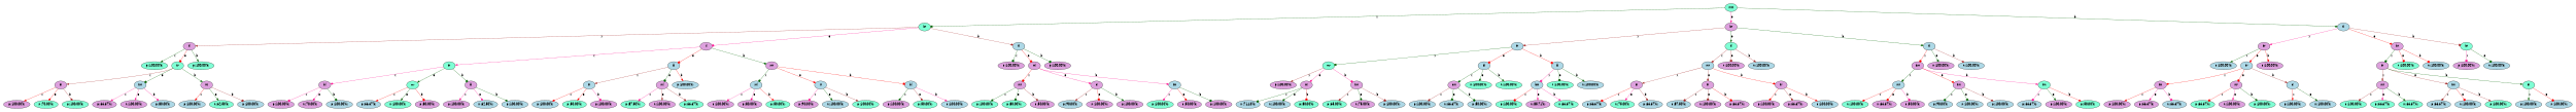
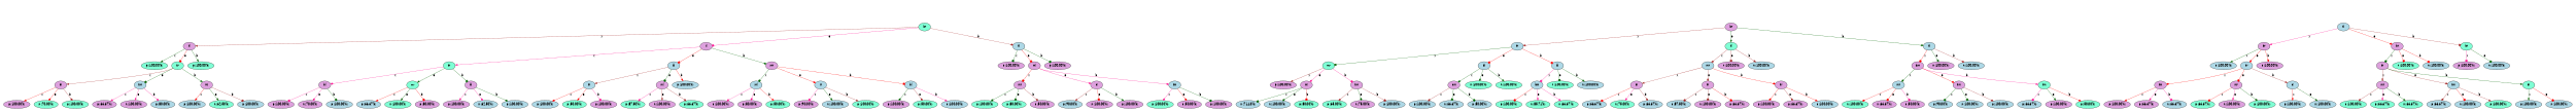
  digraph {
    fontname=Lato
    node [fillcolor=plum fontname=Lato shape=oval style=filled]
    edge [arrowhead=box color=darkgreen fontname=Lato]
-   n1 [fillcolor=aquamarine label=mm]
    n2 [fillcolor=aquamarine label=br]
    n3 [label=br]
    n4 [fillcolor=lightblue label=tl]
    n5 [label=tl]
    n6 [label=tl]
    n7 [fillcolor=lightblue label=tl]
    n8 [fillcolor=lightblue label=tr]
    n9 [fillcolor=aquamarine label=tl]
    n10 [fillcolor=lightblue label=tl]
    n11 [label=br]
    n12 [label=br]
    n13 [fillcolor=aquamarine label=br]
    n14 [fillcolor=aquamarine label="p (100.00%)"]
    n15 [fillcolor=aquamarine label=tr]
    n16 [fillcolor=aquamarine label="p (100.00%)"]
    n17 [fillcolor=aquamarine label=tr]
    n18 [fillcolor=lightblue label=bl]
    n19 [label=mr]
    n20 [label="p (100.00%)"]
    n21 [label=ml]
    n22 [label="p (100.00%)"]
    n23 [label=bl]
    n24 [fillcolor=lightblue label=tm]
    n25 [label=ml]
    n26 [label="p (100.00%)"]
    n27 [fillcolor=aquamarine label="n (70.00%)"]
    n28 [fillcolor=aquamarine label="p (100.00%)"]
    n29 [label="p (66.67%)"]
    n30 [label="n (100.00%)"]
    n31 [fillcolor=lightblue label="p (80.00%)"]
    n32 [fillcolor=lightblue label="p (100.00%)"]
    n33 [fillcolor=aquamarine label="n (62.50%)"]
    n34 [fillcolor=lightblue label="p (100.00%)"]
    n35 [label=bl]
    n36 [fillcolor=aquamarine label=mr]
    n37 [label=bl]
    n38 [fillcolor=lightblue label=tr]
    n39 [label=ml]
    n40 [fillcolor=lightblue label="p (100.00%)"]
    n41 [fillcolor=lightblue label=ml]
    n42 [fillcolor=lightblue label=tr]
    n43 [fillcolor=lightblue label=bl]
    n44 [label="p (100.00%)"]
    n45 [label="n (70.00%)"]
    n46 [fillcolor=lightblue label="p (100.00%)"]
    n47 [fillcolor=lightblue label="p (66.67%)"]
    n48 [fillcolor=aquamarine label="n (100.00%)"]
    n49 [label="p (80.00%)"]
    n50 [label="p (100.00%)"]
    n51 [fillcolor=lightblue label="n (62.50%)"]
    n52 [fillcolor=lightblue label="p (100.00%)"]
    n53 [fillcolor=lightblue label="p (100.00%)"]
    n54 [fillcolor=aquamarine label="p (50.00%)"]
    n55 [label="p (100.00%)"]
    n56 [fillcolor=aquamarine label="p (87.50%)"]
    n57 [label="n (100.00%)"]
    n58 [fillcolor=aquamarine label="p (66.67%)"]
    n59 [label="p (100.00%)"]
    n60 [label="p (80.00%)"]
    n61 [fillcolor=aquamarine label="p (50.00%)"]
    n62 [label="p (90.00%)"]
    n63 [fillcolor=lightblue label="n (100.00%)"]
    n64 [fillcolor=aquamarine label="p (100.00%)"]
    n65 [label="p (100.00%)"]
    n66 [fillcolor=aquamarine label="p (50.00%)"]
    n67 [fillcolor=lightblue label="p (100.00%)"]
    n68 [label=mr]
    n69 [label=bl]
    n70 [fillcolor=lightblue label=tm]
    n71 [fillcolor=aquamarine label="p (100.00%)"]
    n72 [fillcolor=aquamarine label="p (80.00%)"]
    n73 [label="p (50.00%)"]
    n74 [fillcolor=lightblue label="p (90.00%)"]
    n75 [label="n (100.00%)"]
    n76 [label="p (100.00%)"]
    n77 [fillcolor=aquamarine label="p (100.00%)"]
    n78 [label="p (50.00%)"]
    n79 [label="p (100.00%)"]
    n80 [fillcolor=aquamarine label=mr]
    n81 [fillcolor=lightblue label=bl]
    n82 [fillcolor=lightblue label=bl]
    n83 [fillcolor=lightblue label=mr]
    n84 [label="n (100.00%)"]
    n85 [fillcolor=lightblue label="n (100.00%)"]
    n86 [label=bm]
    n87 [label="n (100.00%)"]
    n88 [fillcolor=lightblue label="n (100.00%)"]
    n89 [label="p (100.00%)"]
    n90 [label=ml]
    n91 [label=tm]
    n92 [label=bm]
    n93 [fillcolor=aquamarine label="n (100.00%)"]
    n94 [fillcolor=aquamarine label="n (100.00%)"]
    n95 [fillcolor=lightblue label=bm]
    n96 [fillcolor=aquamarine label="n (100.00%)"]
    n97 [fillcolor=lightblue label="n (100.00%)"]
    n98 [fillcolor=lightblue label="n (71.43%)"]
    n99 [fillcolor=lightblue label="n (100.00%)"]
    n100 [fillcolor=aquamarine label="p (80.00%)"]
    n101 [fillcolor=aquamarine label="p (65.00%)"]
    n102 [label="n (75.00%)"]
    n103 [fillcolor=lightblue label="p (100.00%)"]
    n104 [fillcolor=lightblue label="p (100.00%)"]
    n105 [fillcolor=lightblue label="n (66.67%)"]
    n106 [fillcolor=lightblue label="p (50.00%)"]
    n107 [fillcolor=aquamarine label="p (100.00%)"]
-   n108 [label="n (85.71%)"]
+   n108 [fillcolor=aquamarine label="n (85.71%)"]
    n109 [fillcolor=aquamarine label="n (66.67%)"]
    n110 [label=bl]
    n111 [label=tr]
    n112 [label=tr]
    n113 [fillcolor=lightblue label="p (66.67%)"]
    n114 [fillcolor=aquamarine label="n (75.00%)"]
    n115 [fillcolor=lightblue label="p (66.67%)"]
    n116 [fillcolor=lightblue label="p (87.50%)"]
    n117 [label="n (100.00%)"]
    n118 [label="p (66.67%)"]
    n119 [label="p (100.00%)"]
    n120 [label="p (66.67%)"]
    n121 [fillcolor=lightblue label="p (100.00%)"]
    n122 [fillcolor=lightblue label=mr]
    n123 [label=tm]
    n124 [fillcolor=aquamarine label=tm]
    n125 [fillcolor=aquamarine label="n (100.00%)"]
    n126 [label="n (66.67%)"]
    n127 [label="p (50.00%)"]
    n128 [fillcolor=lightblue label="p (90.00%)"]
    n129 [fillcolor=lightblue label="n (100.00%)"]
    n130 [fillcolor=lightblue label="p (100.00%)"]
    n131 [fillcolor=lightblue label="p (66.67%)"]
    n132 [label="p (100.00%)"]
    n133 [fillcolor=aquamarine label="p (50.00%)"]
    n134 [fillcolor=lightblue label="p (100.00%)"]
    n135 [fillcolor=lightblue label=tr]
    n136 [label="p (100.00%)"]
    n137 [label=tr]
    n138 [fillcolor=aquamarine label="n (100.00%)"]
    n139 [fillcolor=lightblue label="n (100.00%)"]
    n140 [label="p (100.00%)"]
    n141 [fillcolor=lightblue label="n (100.00%)"]
    n142 [label=tm]
    n143 [label=mr]
    n144 [fillcolor=lightblue label=bl]
    n145 [label="p (100.00%)"]
    n146 [label="p (66.67%)"]
    n147 [fillcolor=lightblue label="n (66.67%)"]
    n148 [fillcolor=aquamarine label="p (66.67%)"]
    n149 [label="n (100.00%)"]
    n150 [fillcolor=aquamarine label="p (100.00%)"]
    n151 [fillcolor=lightblue label="p (100.00%)"]
    n152 [fillcolor=lightblue label="n (100.00%)"]
    n153 [label=mr]
    n154 [fillcolor=lightblue label=tm]
    n155 [fillcolor=aquamarine label=bl]
    n156 [fillcolor=aquamarine label="p (100.00%)"]
    n157 [fillcolor=aquamarine label="p (66.67%)"]
    n158 [fillcolor=aquamarine label="n (66.67%)"]
    n159 [fillcolor=lightblue label="p (66.67%)"]
    n160 [fillcolor=lightblue label="n (100.00%)"]
    n161 [fillcolor=aquamarine label="p (100.00%)"]
    n162 [fillcolor=lightblue label="p (100.00%)"]
    n163 [fillcolor=lightblue label="n (100.00%)"]
-   n1 -> n2 [label=x]
-   n1 -> n3 [arrowhead=normal color=deeppink label=o]
-   n1 -> n4 [arrowhead=diamond label=b]
    n2 -> n5 [arrowhead=normal color=brown label=x]
    n2 -> n6 [color=deeppink label=o]
    n2 -> n7 [arrowhead=diamond color=brown label=b]
    n3 -> n8 [arrowhead=diamond color=brown label=x]
    n3 -> n9 [arrowhead=normal label=o]
    n3 -> n10 [arrowhead=diamond label=b]
    n4 -> n11 [arrowhead=normal color=deeppink label=x]
    n4 -> n12 [arrowhead=diamond color=red label=o]
    n4 -> n13 [color=brown label=b]
    n5 -> n14 [arrowhead=normal label=x]
    n5 -> n15 [color=red label=o]
    n5 -> n16 [arrowhead=normal label=b]
    n6 -> n17 [arrowhead=normal color=deeppink label=x]
    n6 -> n18 [color=red label=o]
    n6 -> n19 [arrowhead=diamond label=b]
    n7 -> n20 [label=x]
    n7 -> n21 [color=red label=o]
    n7 -> n22 [label=b]
    n8 -> n80 [label=x]
    n8 -> n81 [color=red label=o]
    n8 -> n82 [color=red label=b]
    n9 -> n83 [arrowhead=diamond color=brown label=x]
    n9 -> n84 [color=brown label=o]
    n9 -> n85 [arrowhead=normal color=brown label=b]
    n10 -> n86 [color=red label=x]
    n10 -> n87 [arrowhead=diamond label=o]
    n10 -> n88 [arrowhead=diamond color=brown label=b]
    n11 -> n134 [arrowhead=normal label=x]
    n11 -> n135 [arrowhead=diamond color=red label=o]
    n11 -> n136 [arrowhead=diamond color=red label=b]
    n12 -> n137 [label=x]
    n12 -> n138 [color=red label=o]
    n12 -> n139 [color=red label=b]
    n13 -> n140 [color=deeppink label=x]
    n13 -> n141 [label=o]
    n15 -> n23 [arrowhead=normal color=brown label=x]
    n15 -> n24 [label=o]
    n15 -> n25 [arrowhead=normal label=b]
    n17 -> n35 [arrowhead=diamond color=deeppink label=x]
    n17 -> n36 [arrowhead=normal label=o]
    n17 -> n37 [label=b]
    n18 -> n38 [arrowhead=normal color=brown label=x]
    n18 -> n39 [label=o]
    n18 -> n40 [arrowhead=normal color=red label=b]
    n19 -> n41 [label=x]
    n19 -> n42 [arrowhead=diamond color=red label=o]
    n19 -> n43 [color=red label=b]
    n21 -> n68 [color=red label=x]
    n21 -> n69 [arrowhead=diamond color=deeppink label=o]
    n21 -> n70 [arrowhead=diamond color=deeppink label=b]
    n23 -> n26 [arrowhead=normal color=red label=x]
    n23 -> n27 [arrowhead=diamond color=red label=o]
    n23 -> n28 [arrowhead=diamond color=brown label=b]
    n24 -> n29 [arrowhead=normal color=deeppink label=x]
    n24 -> n30 [arrowhead=normal color=deeppink label=o]
    n24 -> n31 [arrowhead=diamond color=deeppink label=b]
    n25 -> n32 [arrowhead=normal color=red label=x]
    n25 -> n33 [arrowhead=normal label=o]
    n25 -> n34 [color=brown label=b]
    n35 -> n44 [color=deeppink label=x]
    n35 -> n45 [arrowhead=diamond color=deeppink label=o]
    n35 -> n46 [label=b]
    n36 -> n47 [arrowhead=normal color=red label=x]
    n36 -> n48 [arrowhead=normal label=o]
    n36 -> n49 [color=red label=b]
    n37 -> n50 [arrowhead=normal color=deeppink label=x]
    n37 -> n51 [arrowhead=diamond color=deeppink label=o]
    n37 -> n52 [arrowhead=diamond label=b]
    n38 -> n53 [arrowhead=diamond color=red label=x]
    n38 -> n54 [arrowhead=normal color=red label=o]
    n38 -> n55 [color=deeppink label=b]
    n39 -> n56 [arrowhead=diamond color=deeppink label=x]
    n39 -> n57 [arrowhead=normal color=brown label=o]
    n39 -> n58 [arrowhead=diamond color=brown label=b]
    n41 -> n59 [arrowhead=diamond color=deeppink label=x]
    n41 -> n60 [arrowhead=diamond color=deeppink label=o]
    n41 -> n61 [arrowhead=normal color=red label=b]
    n42 -> n62 [color=deeppink label=x]
    n42 -> n63 [arrowhead=normal label=o]
    n42 -> n64 [arrowhead=normal color=brown label=b]
    n43 -> n65 [arrowhead=diamond label=x]
    n43 -> n66 [arrowhead=diamond color=brown label=o]
    n43 -> n67 [arrowhead=normal color=deeppink label=b]
    n68 -> n71 [arrowhead=diamond label=x]
    n68 -> n72 [label=o]
    n68 -> n73 [arrowhead=diamond color=brown label=b]
    n69 -> n74 [arrowhead=normal color=brown label=x]
    n69 -> n75 [color=red label=o]
    n69 -> n76 [arrowhead=normal label=b]
    n70 -> n77 [arrowhead=diamond color=deeppink label=x]
    n70 -> n78 [arrowhead=diamond color=red label=o]
    n70 -> n79 [label=b]
    n80 -> n89 [arrowhead=normal color=brown label=x]
    n80 -> n90 [arrowhead=diamond color=deeppink label=o]
    n80 -> n91 [color=deeppink label=b]
    n81 -> n92 [arrowhead=diamond label=x]
    n81 -> n93 [arrowhead=diamond label=o]
    n81 -> n94 [arrowhead=normal label=b]
    n82 -> n95 [color=deeppink label=x]
    n82 -> n96 [label=o]
    n82 -> n97 [arrowhead=normal label=b]
    n83 -> n110 [arrowhead=normal color=brown label=x]
    n83 -> n111 [arrowhead=diamond color=brown label=o]
    n83 -> n112 [arrowhead=diamond color=red label=b]
    n86 -> n122 [arrowhead=diamond label=x]
    n86 -> n123 [arrowhead=diamond color=red label=o]
    n86 -> n124 [arrowhead=normal color=deeppink label=b]
    n90 -> n98 [label=x]
    n90 -> n99 [arrowhead=diamond label=o]
    n90 -> n100 [color=red label=b]
    n91 -> n101 [arrowhead=diamond color=brown label=x]
    n91 -> n102 [arrowhead=diamond label=o]
    n91 -> n103 [color=brown label=b]
    n92 -> n104 [arrowhead=diamond color=brown label=x]
    n92 -> n105 [label=o]
    n92 -> n106 [label=b]
    n95 -> n107 [color=red label=x]
    n95 -> n108 [arrowhead=normal color=deeppink label=o]
    n95 -> n109 [arrowhead=normal color=deeppink label=b]
    n110 -> n113 [color=red label=x]
    n110 -> n114 [arrowhead=normal color=deeppink label=o]
    n110 -> n115 [arrowhead=diamond color=brown label=b]
    n111 -> n116 [color=brown label=x]
    n111 -> n117 [color=brown label=o]
    n111 -> n118 [color=red label=b]
    n112 -> n119 [arrowhead=diamond color=red label=x]
    n112 -> n120 [arrowhead=diamond color=brown label=o]
    n112 -> n121 [arrowhead=normal color=red label=b]
    n122 -> n125 [arrowhead=diamond color=red label=x]
    n122 -> n126 [color=red label=o]
    n122 -> n127 [color=deeppink label=b]
    n123 -> n128 [label=x]
    n123 -> n129 [label=o]
    n123 -> n130 [arrowhead=diamond color=brown label=b]
    n124 -> n131 [color=deeppink label=x]
    n124 -> n132 [arrowhead=normal label=o]
    n124 -> n133 [arrowhead=diamond color=red label=b]
    n135 -> n142 [arrowhead=diamond color=red label=x]
    n135 -> n143 [color=red label=o]
    n135 -> n144 [arrowhead=normal color=brown label=b]
    n137 -> n153 [arrowhead=normal color=brown label=x]
    n137 -> n154 [arrowhead=diamond color=brown label=o]
    n137 -> n155 [arrowhead=normal label=b]
    n142 -> n145 [arrowhead=normal color=red label=x]
    n142 -> n146 [arrowhead=normal color=deeppink label=o]
    n142 -> n147 [color=deeppink label=b]
    n143 -> n148 [color=red label=x]
    n143 -> n149 [arrowhead=normal color=deeppink label=o]
    n143 -> n150 [arrowhead=diamond label=b]
    n144 -> n151 [arrowhead=normal color=red label=x]
    n144 -> n152 [arrowhead=normal label=o]
    n153 -> n156 [arrowhead=diamond color=brown label=x]
    n153 -> n157 [arrowhead=normal color=deeppink label=o]
    n153 -> n158 [arrowhead=normal label=b]
    n154 -> n159 [arrowhead=diamond color=brown label=x]
    n154 -> n160 [color=red label=o]
    n154 -> n161 [arrowhead=normal color=brown label=b]
    n155 -> n162 [arrowhead=normal label=x]
    n155 -> n163 [color=red label=o]
  }
